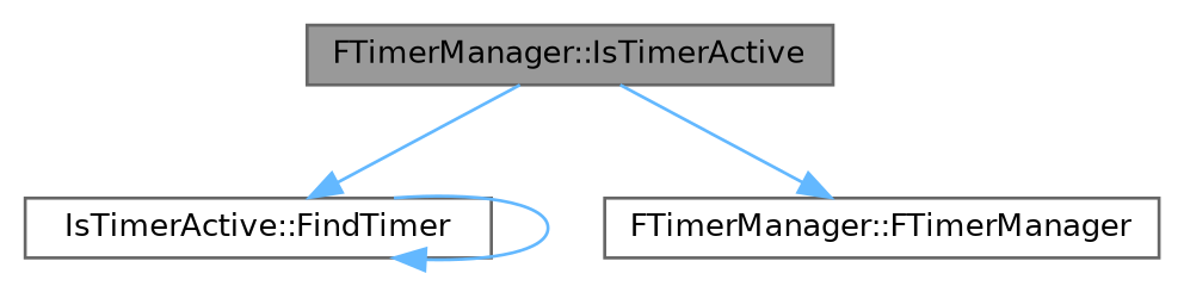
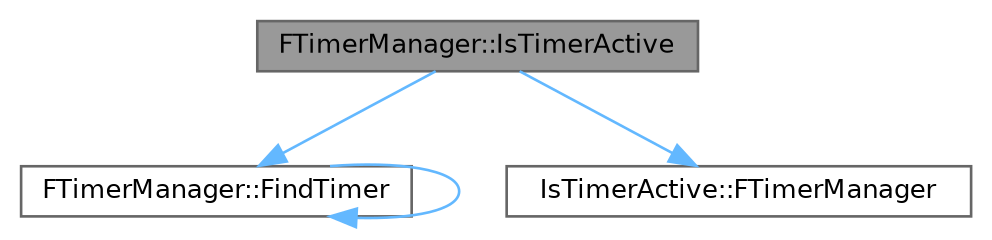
  digraph {
    rankdir=TB
    node [color=grey40 fillcolor=white fontname=Helvetica fontsize=10 shape=box style=filled]
    edge [color=steelblue1 fontname=Helvetica fontsize=10 labelfontname=Helvetica labelfontsize=10 style=solid]
    n1 [color=gray40 fillcolor=grey60 fontcolor=black height=0.2 label="FTimerManager::IsTimerActive" width=0.4]
-   n2 [height=0.2 label="IsTimerActive::FindTimer" width=0.4]
-   n3 [height=0.2 label="FTimerManager::FTimerManager" width=0.4]
+   n2 [height=0.2 label="FTimerManager::FindTimer" width=0.4]
+   n3 [height=0.2 label="IsTimerActive::FTimerManager" width=0.4]
    n1 -> n2
    n1 -> n3
    n2 -> n2
  }
